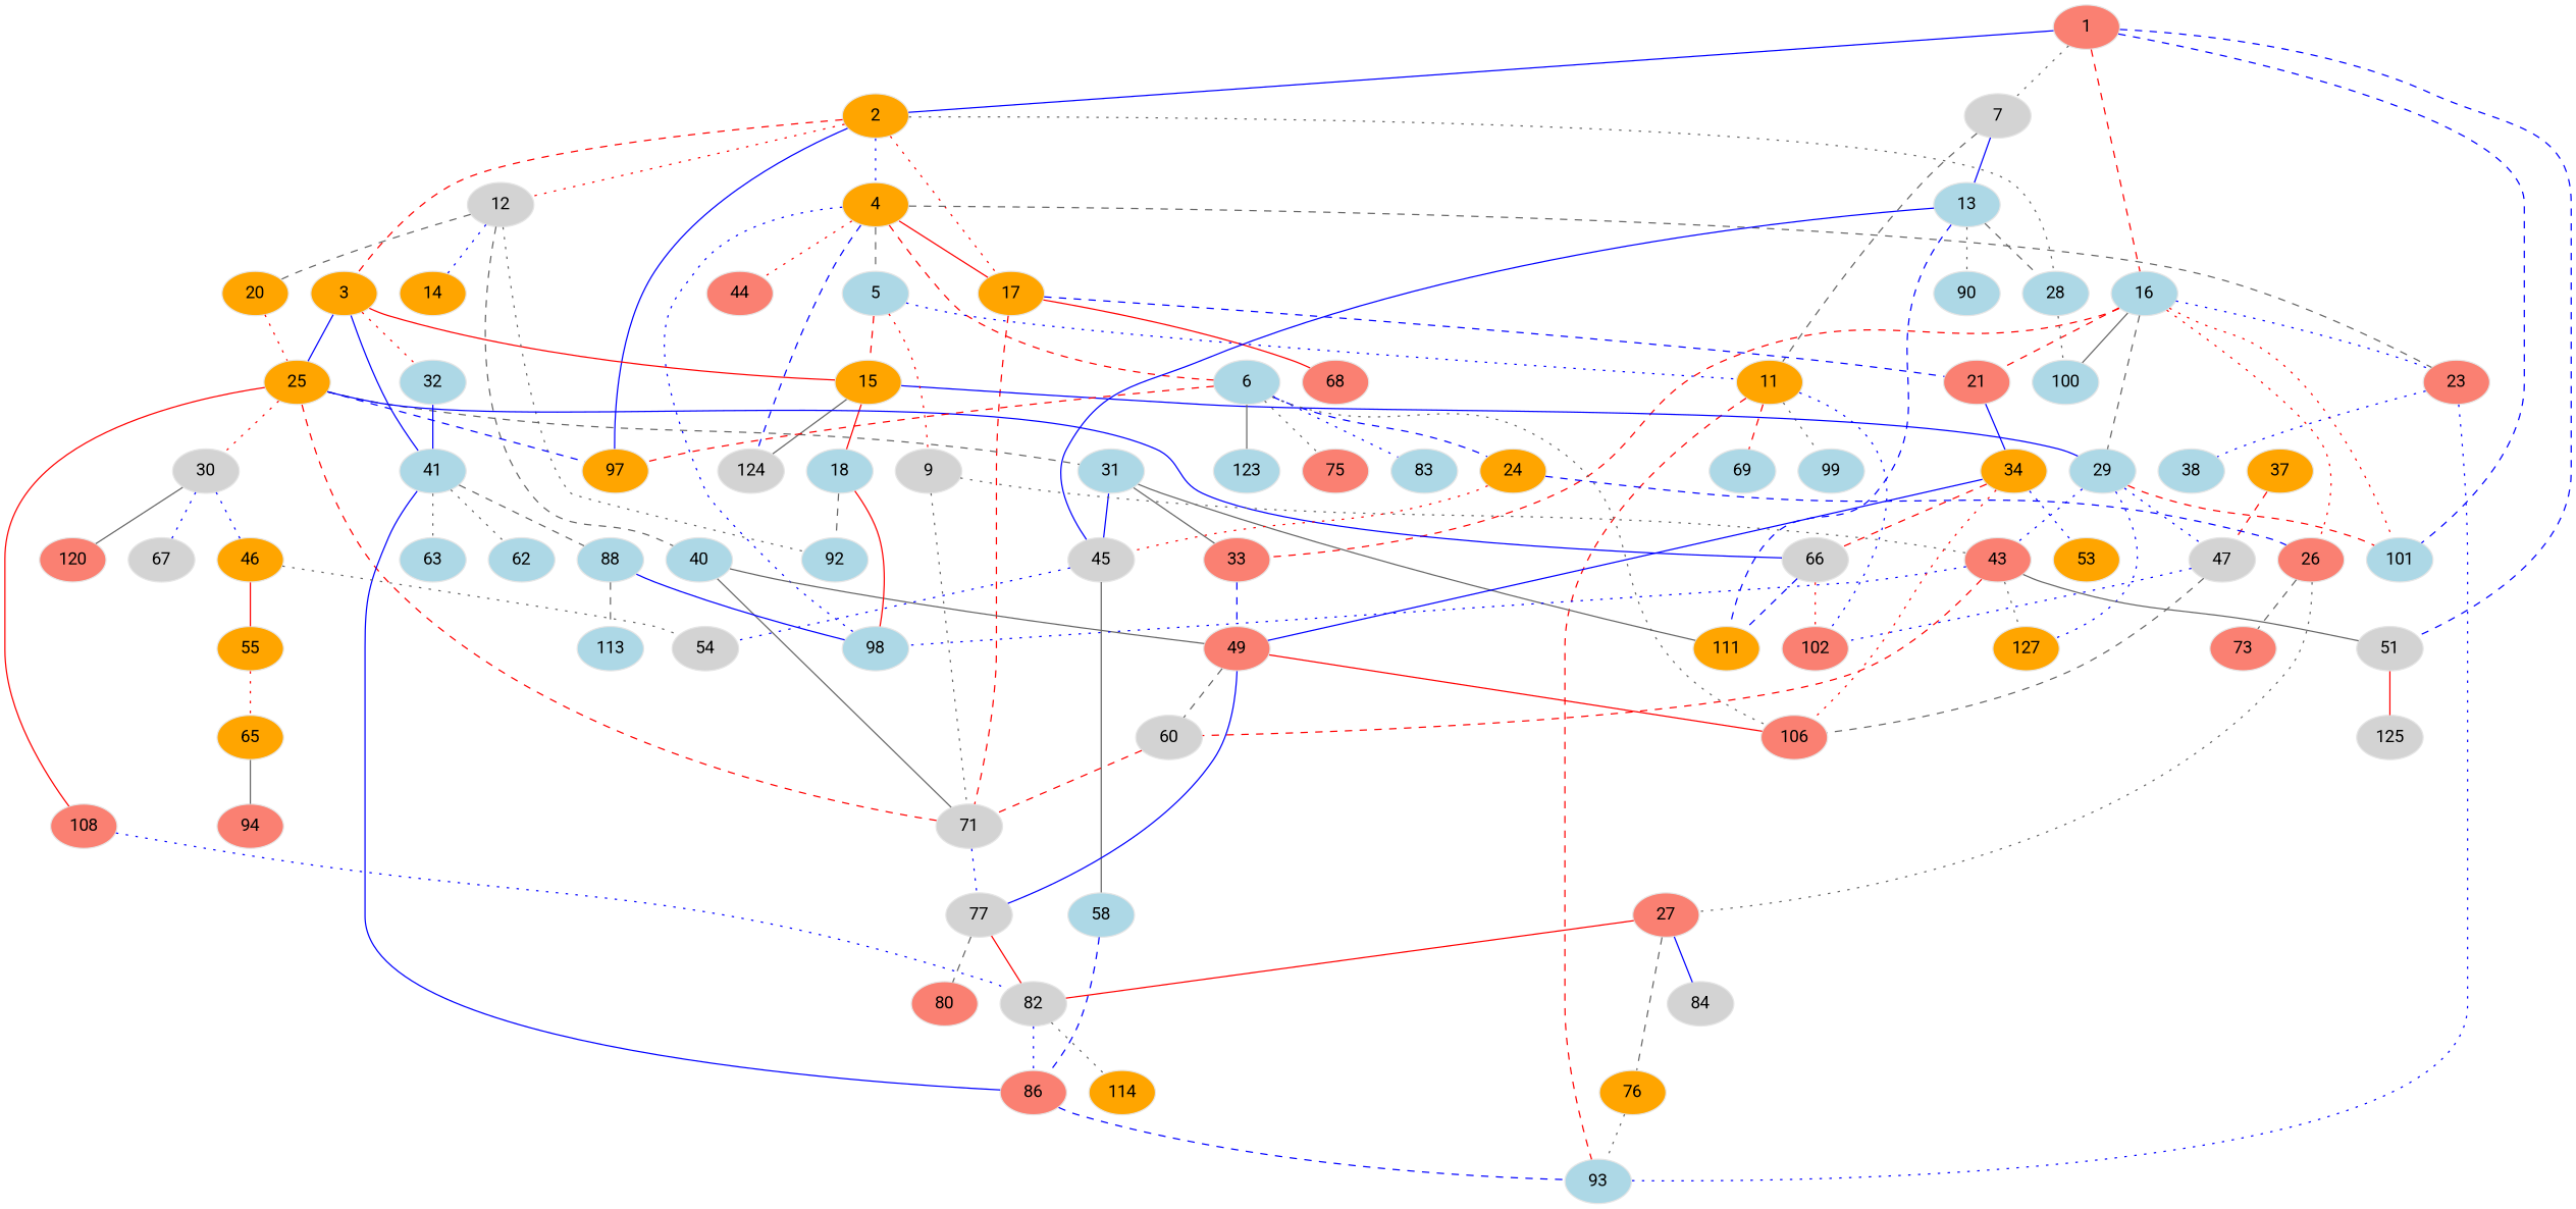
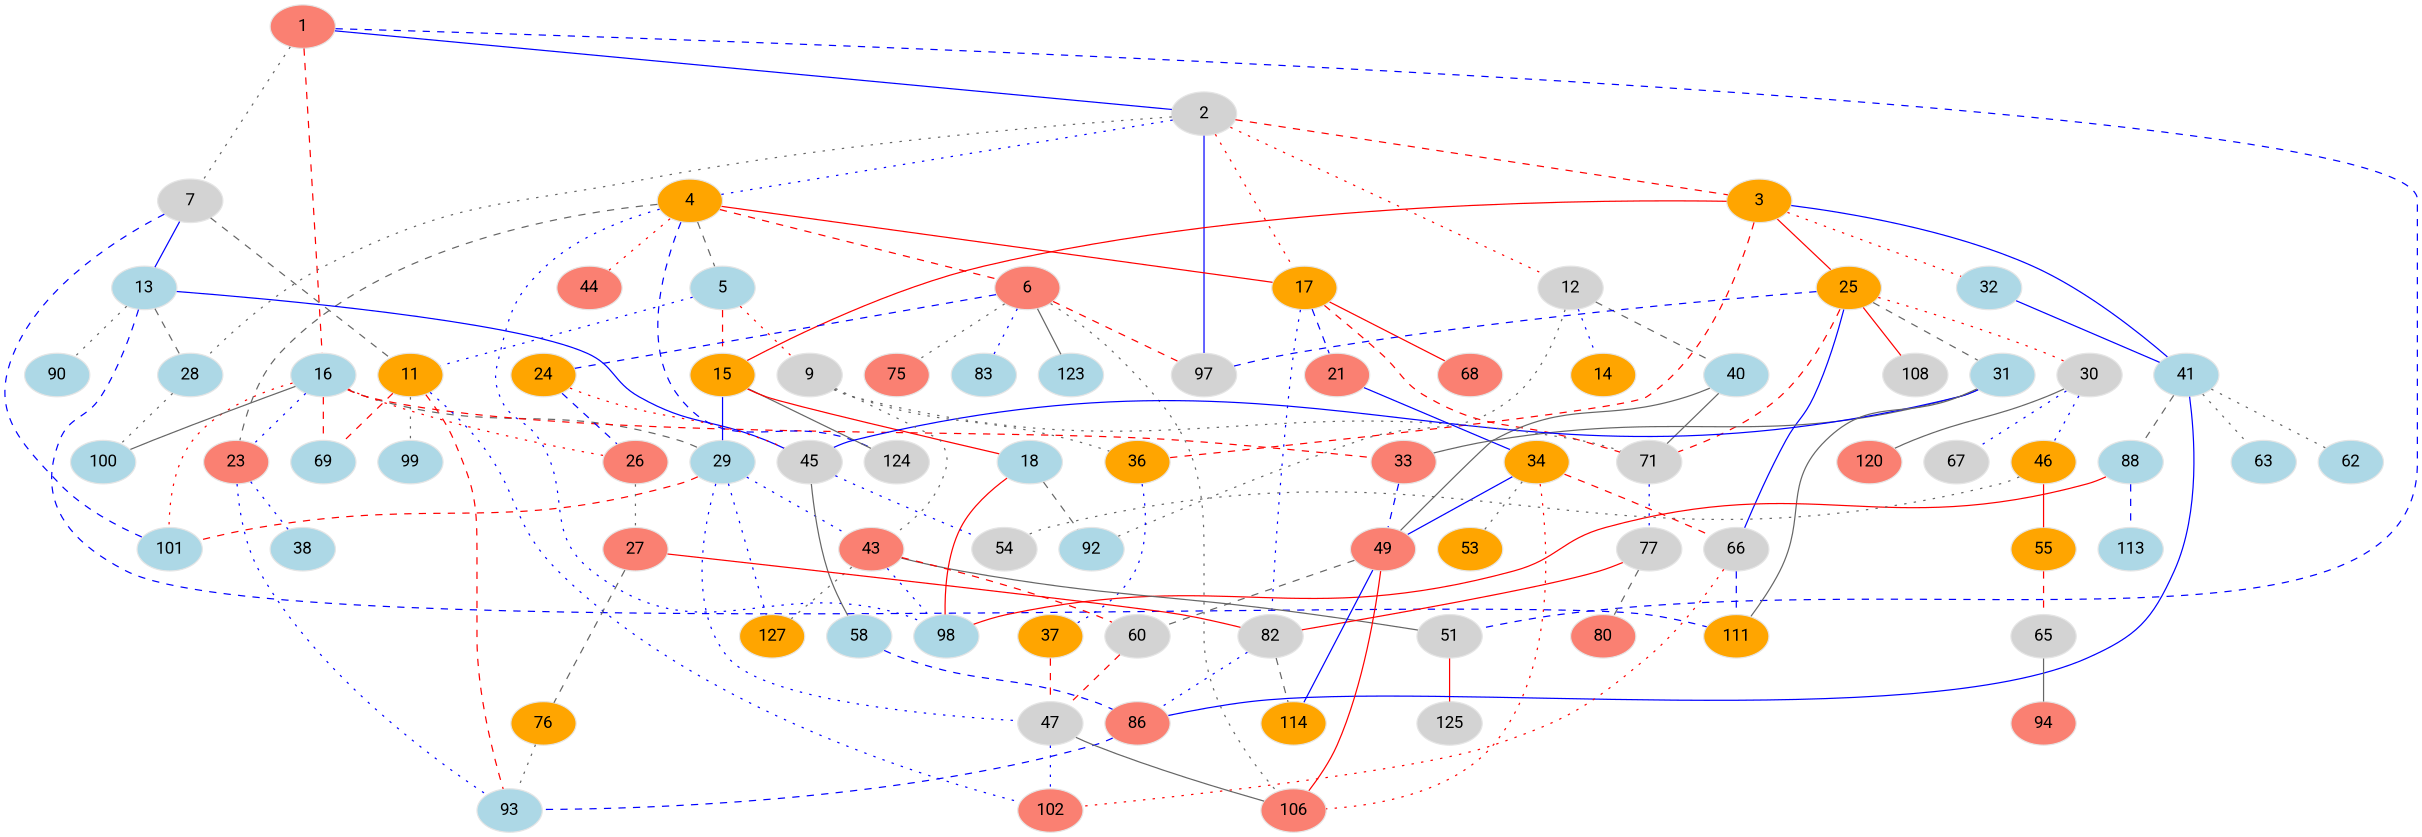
  graph {
    fontname=Roboto
    node [color=gray90 fillcolor=lightblue fontname=Roboto style=filled]
    edge [color=blue fontname=Roboto style=dotted]
    1 [fillcolor=salmon super="+10"]
-   2 [fillcolor=orange super="+107"]
+   2 [fillcolor=lightgrey super="+107"]
    7 [fillcolor=lightgrey super="+8"]
    16 [super="+85"]
    51 [fillcolor=lightgrey]
    3 [fillcolor=orange super="+57"]
    4 [fillcolor=orange super="+91"]
    12 [fillcolor=lightgrey super="+35"]
    17 [fillcolor=orange super="+19"]
    28 [super="+87"]
-   97 [fillcolor=orange super="+109"]
+   97 [fillcolor=lightgrey super="+109"]
    11 [fillcolor=orange super="+72"]
    13 [super="+70"]
    101 [super="+112"]
    23 [fillcolor=salmon super="+81"]
    29 [super="+117"]
    21 [fillcolor=salmon]
    26 [fillcolor=salmon super="+64"]
    33 [fillcolor=salmon super="+119"]
    100
    125 [fillcolor=lightgrey]
    15 [fillcolor=orange super="+50"]
    25 [fillcolor=orange super="+59"]
    32 [super="+128"]
+   36 [fillcolor=orange super="+74"]
    41 [super="+52"]
    5 [super="+103"]
-   6 [super="+22"]
+   6 [fillcolor=salmon super="+22"]
    44 [fillcolor=salmon]
    98 [super="+105"]
    124 [fillcolor=lightgrey]
    14 [fillcolor=orange]
-   20 [fillcolor=orange]
    40
    92 [super="+129"]
    71 [fillcolor=lightgrey super="+89"]
    68 [fillcolor=salmon]
    82 [fillcolor=lightgrey super="+110"]
    18
    30 [fillcolor=lightgrey]
    31 [super="+61"]
    66 [fillcolor=lightgrey super="+121"]
-   108 [fillcolor=salmon]
+   108 [fillcolor=lightgrey]
    37 [fillcolor=orange]
    62
    63
    86 [fillcolor=salmon super="+96"]
    88 [super="+116"]
    9 [fillcolor=lightgrey super="+39"]
    24 [fillcolor=orange super="+56"]
    75 [fillcolor=salmon]
    83
    106 [fillcolor=salmon]
    123
    93
    38 [super="+78"]
    43 [fillcolor=salmon super="+126"]
    69
    99
    102 [fillcolor=salmon super="+118"]
    45 [fillcolor=lightgrey]
    90
    111 [fillcolor=orange]
    127 [fillcolor=orange]
    60 [fillcolor=lightgrey super="+95"]
    77 [fillcolor=lightgrey super="+79"]
    49 [fillcolor=salmon super="+115"]
    54 [fillcolor=lightgrey super="+104"]
    58
    47 [fillcolor=lightgrey super="+48"]
    34 [fillcolor=orange super="+42"]
    27 [fillcolor=salmon]
-   73 [fillcolor=salmon]
    114 [fillcolor=orange]
    53 [fillcolor=orange]
    46 [fillcolor=orange super="+122"]
    67 [fillcolor=lightgrey]
    120 [fillcolor=salmon]
    76 [fillcolor=orange]
-   84 [fillcolor=lightgrey]
    55 [fillcolor=orange]
    113
-   65 [fillcolor=orange]
+   65 [fillcolor=lightgrey]
    80 [fillcolor=salmon]
    94 [fillcolor=salmon]
    1 -- 2 [style=solid]
    1 -- 7 [color=gray40 weight=2]
    1 -- 16 [color=red style=dashed]
    1 -- 51 [style=dashed]
    2 -- 3 [color=red style=dashed]
    2 -- 4
    2 -- 12 [color=red]
    2 -- 17 [color=red]
    2 -- 28 [color=gray40]
    2 -- 97 [style=solid]
    7 -- 11 [color=gray40 style=dashed]
    7 -- 13 [style=solid]
-   1 -- 101 [style=dashed]
+   7 -- 101 [style=dashed]
    16 -- 101 [color=red]
    16 -- 23
    16 -- 29 [color=gray40 style=dashed]
-   16 -- 21 [color=red style=dashed]
+   16 -- 69 [color=red style=dashed]
    16 -- 26 [color=red]
    16 -- 33 [color=red style=dashed]
    16 -- 100 [color=gray40 style=solid]
    51 -- 125 [color=red style=solid]
    3 -- 15 [color=red style=solid]
-   3 -- 25 [style=solid]
+   3 -- 25 [color=red style=solid]
    3 -- 32 [color=red]
+   3 -- 36 [color=red style=dashed]
    3 -- 41 [style=solid]
    4 -- 17 [color=red style=solid]
    4 -- 23 [color=gray40 style=dashed]
    4 -- 5 [color=gray40 style=dashed]
    4 -- 6 [color=red style=dashed]
    4 -- 44 [color=red]
    4 -- 98
    4 -- 124 [style=dashed]
    12 -- 14
-   12 -- 20 [color=gray40 style=dashed]
    12 -- 40 [color=gray40 style=dashed]
    12 -- 92 [color=gray40]
    17 -- 21 [style=dashed]
    17 -- 71 [color=red style=dashed]
    17 -- 68 [color=red style=solid]
-   108 -- 82
+   17 -- 82
    28 -- 100 [color=gray40 weight=2]
    11 -- 93 [color=red style=dashed]
    11 -- 69 [color=red style=dashed]
    11 -- 99 [color=gray40]
    11 -- 102
    13 -- 28 [color=gray40 style=dashed]
    13 -- 45 [style=solid]
    13 -- 90 [color=gray40]
    13 -- 111 [style=dashed]
    23 -- 93
    23 -- 38
    29 -- 101 [color=red style=dashed]
    29 -- 43
    29 -- 127
    29 -- 47
    21 -- 34 [style=solid]
    26 -- 27 [color=gray40]
-   26 -- 73 [color=gray40 style=dashed]
    33 -- 49 [style=dashed]
    15 -- 29 [style=solid]
    15 -- 124 [color=gray40 style=solid]
    15 -- 18 [color=red style=solid]
    25 -- 97 [style=dashed]
    25 -- 71 [color=red style=dashed]
    25 -- 30 [color=red]
    25 -- 31 [color=gray40 style=dashed]
    25 -- 66 [style=solid]
    25 -- 108 [color=red style=solid]
    32 -- 41 [style=solid]
+   36 -- 37
    41 -- 62 [color=gray40]
    41 -- 63 [color=gray40]
    41 -- 86 [style=solid]
    41 -- 88 [color=gray40 style=dashed]
    5 -- 11
    5 -- 15 [color=red style=dashed]
    5 -- 9 [color=red]
    6 -- 97 [color=red style=dashed weight=2]
    6 -- 24 [style=dashed]
    6 -- 75 [color=gray40]
    6 -- 83
    6 -- 106 [color=gray40]
    6 -- 123 [color=gray40 style=solid]
-   20 -- 25 [color=red]
    40 -- 71 [color=gray40 style=solid]
    40 -- 49 [color=gray40 style=solid]
    71 -- 77
    82 -- 86
-   82 -- 114 [color=gray40]
+   82 -- 114 [color=gray40 style=dashed]
    18 -- 98 [color=red style=solid]
    18 -- 92 [color=gray40 style=dashed]
    30 -- 46
    30 -- 67
    30 -- 120 [color=gray40 style=solid]
    31 -- 33 [color=gray40 style=solid]
    31 -- 45 [style=solid]
    31 -- 111 [color=gray40 style=solid]
    66 -- 102 [color=red]
    66 -- 111 [style=dashed]
    37 -- 47 [color=red style=dashed]
    86 -- 93 [style=dashed]
-   88 -- 98 [style=solid]
-   88 -- 113 [color=gray40 style=dashed]
+   88 -- 98 [color=red style=solid]
+   88 -- 113 [style=dashed]
+   9 -- 36 [color=gray40]
    9 -- 71 [color=gray40]
    9 -- 43 [color=gray40]
    24 -- 26 [style=dashed]
    24 -- 45 [color=red]
    43 -- 51 [color=gray40 style=solid]
    43 -- 98
    43 -- 127 [color=gray40]
    43 -- 60 [color=red style=dashed]
    45 -- 54
    45 -- 58 [color=gray40 style=solid]
-   60 -- 71 [color=red style=dashed]
+   60 -- 47 [color=red style=dashed]
    77 -- 82 [color=red style=solid]
    77 -- 80 [color=gray40 style=dashed]
    49 -- 106 [color=red style=solid]
    49 -- 60 [color=gray40 style=dashed]
-   49 -- 77 [style=solid]
+   49 -- 114 [style=solid]
    58 -- 86 [style=dashed]
-   47 -- 106 [color=gray40 style=dashed]
+   47 -- 106 [color=gray40 style=solid]
    47 -- 102
    34 -- 66 [color=red style=dashed]
    34 -- 106 [color=red]
    34 -- 49 [style=solid]
-   34 -- 53
+   34 -- 53 [color=gray40]
    27 -- 82 [color=red style=solid]
    27 -- 76 [color=gray40 style=dashed]
-   27 -- 84 [style=solid]
    46 -- 54 [color=gray40]
    46 -- 55 [color=red style=solid]
    76 -- 93 [color=gray40]
-   55 -- 65 [color=red]
+   55 -- 65 [color=red style=dashed]
    65 -- 94 [color=gray40 style=solid]
  }
